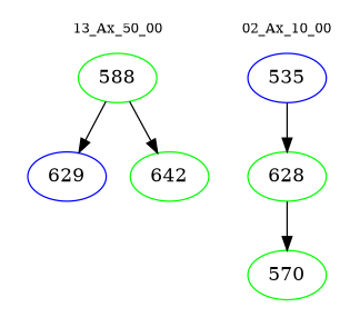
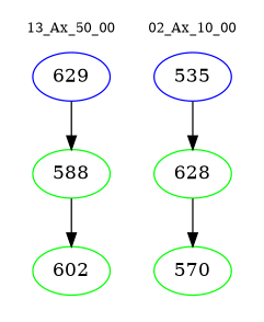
  digraph {
    fontname="DejaVu Serif"
    node [color=green fontname="DejaVu Serif"]
    edge [color=black fontname="DejaVu Serif"]
    n1 [color=blue label=629]
    n2 [label=588]
-   n3 [label=642]
+   n3 [label=602]
    n4 [color=blue label=535]
    n5 [label=628]
    n6 [label=570]
    subgraph cluster_1 {
      color=white
      fontsize=10
      label="13_Ax_50_00"
      n1
      n2
      n3
    }
    subgraph cluster_2 {
      color=white
      fontsize=10
      label="02_Ax_10_00"
      n4
      n5
      n6
    }
-   n2 -> n1
+   n1 -> n2
    n2 -> n3
    n4 -> n5
    n5 -> n6
  }
